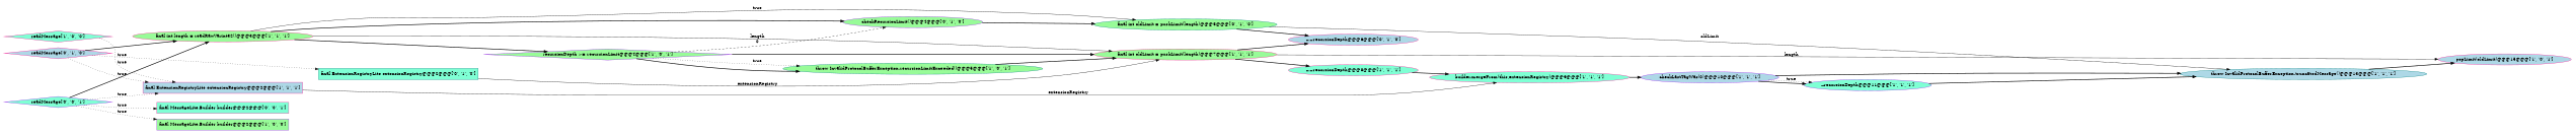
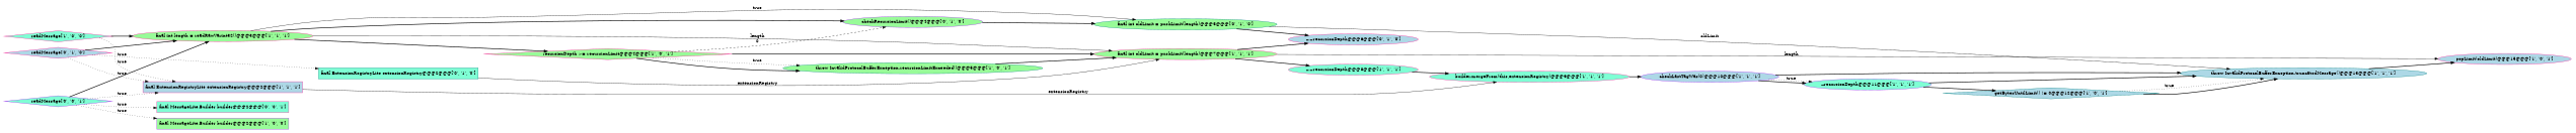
  digraph {
    rankdir=LR
    node [color=deeppink fillcolor=aquamarine shape=ellipse style=filled]
    edge [style=bold]
    n1 [label="readMessage['1', '0', '0']" shape=diamond]
    n2 [fillcolor=lightblue label="final ExtensionRegistryLite extensionRegistry@@@2@@@['1', '1', '1']" shape=box]
    n3 [fillcolor=palegreen label="final int length = readRawVarint32()@@@3@@@['1', '1', '1']"]
    n4 [color=purple fillcolor=palegreen label="final MessageLite.Builder builder@@@2@@@['1', '0', '0']" shape=box]
    n5 [label="builder.mergeFrom(this,extensionRegistry)@@@9@@@['1', '1', '1']"]
    n6 [color=purple fillcolor=palegreen label="checkRecursionLimit()@@@4@@@['0', '1', '0']"]
    n7 [color=teal fillcolor=palegreen label="final int oldLimit = pushLimit(length)@@@5@@@['0', '1', '0']"]
    n8 [fillcolor=palegreen label="final int oldLimit = pushLimit(length)@@@7@@@['1', '1', '1']"]
-   n9 [color=purple fillcolor=palegreen label="recursionDepth >= recursionLimit@@@4@@@['1', '0', '1']" shape=diamond]
+   n9 [fillcolor=palegreen label="recursionDepth >= recursionLimit@@@4@@@['1', '0', '1']" shape=diamond]
    n10 [color=purple label="readMessage['0', '0', '1']" shape=diamond]
    n11 [label="final MessageLite.Builder builder@@@2@@@['0', '0', '1']" shape=box]
    n12 [fillcolor=lightblue label="readMessage['0', '1', '0']" shape=diamond]
    n13 [color=teal label="final ExtensionRegistryLite extensionRegistry@@@2@@@['0', '1', '0']" shape=box]
    n14 [color=purple fillcolor=lightblue label="checkLastTagWas(0)@@@10@@@['1', '1', '1']"]
    n15 [color=purple label="--recursionDepth@@@11@@@['1', '1', '1']"]
    n16 [color=teal fillcolor=lightblue label="throw InvalidProtocolBufferException.truncatedMessage()@@@13@@@['1', '1', '1']"]
+   n17 [color=teal fillcolor=lightblue label="getBytesUntilLimit() != 0@@@12@@@['1', '0', '1']" shape=diamond]
    n18 [fillcolor=lightblue label="popLimit(oldLimit)@@@15@@@['1', '0', '1']"]
    n19 [fillcolor=lightblue label="++recursionDepth@@@6@@@['0', '1', '0']"]
    n20 [label="++recursionDepth@@@8@@@['1', '1', '1']"]
    n21 [color=teal fillcolor=palegreen label="throw InvalidProtocolBufferException.recursionLimitExceeded()@@@5@@@['1', '0', '1']"]
    n1 -> n2 [label=true style=dotted]
+   n1 -> n3
    n2 -> n5 [label=extensionRegistry style=solid]
    n3 -> n6
    n3 -> n7 [label=true style=solid]
    n3 -> n8 [label=length style=solid]
    n3 -> n9
    n5 -> n14
    n6 -> n7
    n7 -> n16 [label=oldLimit style=solid]
    n7 -> n19
    n8 -> n18 [label=length style=solid]
    n8 -> n19
    n8 -> n20
    n9 -> n6 [label=0 style=dashed]
    n9 -> n8
    n9 -> n21
    n9 -> n21 [label=true style=dotted]
    n10 -> n2 [label=true style=dotted]
    n10 -> n3
    n10 -> n4 [label=true style=dotted]
    n10 -> n11 [label=true style=dotted]
    n12 -> n2 [label=true style=dotted]
    n12 -> n3
    n12 -> n13 [label=true style=dotted]
    n13 -> n8 [label=extensionRegistry style=solid]
    n14 -> n15 [label=true style=dotted]
    n14 -> n15
    n14 -> n16
    n15 -> n16
+   n15 -> n17
    n16 -> n18
+   n17 -> n16
+   n17 -> n16 [label=true style=dotted]
    n20 -> n5
    n21 -> n8
  }
